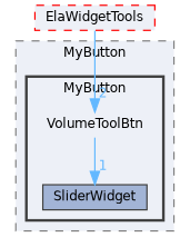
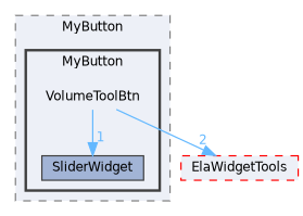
  digraph {
    compound=true
    node [fontname=Helvetica fontsize=10 shape=box]
    edge [color=steelblue1 fontcolor=steelblue1 fontname=Helvetica fontsize=10 labeldistance=1.5 labelfontname=Helvetica labelfontsize=10]
    n1 [height=0.2 label=VolumeToolBtn shape=plaintext width=0.4]
    n2 [color=grey25 fillcolor="#a2b4d6" height=0.2 label=SliderWidget style=filled width=0.4]
    n3 [color=red fillcolor="#edf0f7" height=0.2 label=ElaWidgetTools style="filled,dashed" width=0.4]
    subgraph cluster_1 {
      bgcolor="#edf0f7"
      fontname=Helvetica
      fontsize=10
      label=MyButton
      pencolor=grey50
      style="filled,dashed"
      subgraph cluster_2 {
        bgcolor="#edf0f7"
        fontname=Helvetica
        fontsize=10
        label=MyButton
        pencolor=grey25
        style="filled,bold"
        n1
        n2
      }
    }
    n1 -> n2 [headlabel=1]
-   n3 -> n1 [headlabel=2]
+   n1 -> n3 [headlabel=2]
  }
